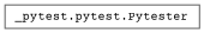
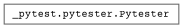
  digraph {
    rankdir=LR
    fontname="Courier Prime"
-   n1 [color=grey40 fillcolor=white fontname="Courier Prime" fontsize=10 height=0.2 label="_pytest.pytest.Pytester" shape=box style=filled width=0.4]
+   n1 [color=grey40 fillcolor=white fontname="Courier Prime" fontsize=10 height=0.2 label="_pytest.pytester.Pytester" shape=box style=filled width=0.4]
  }
